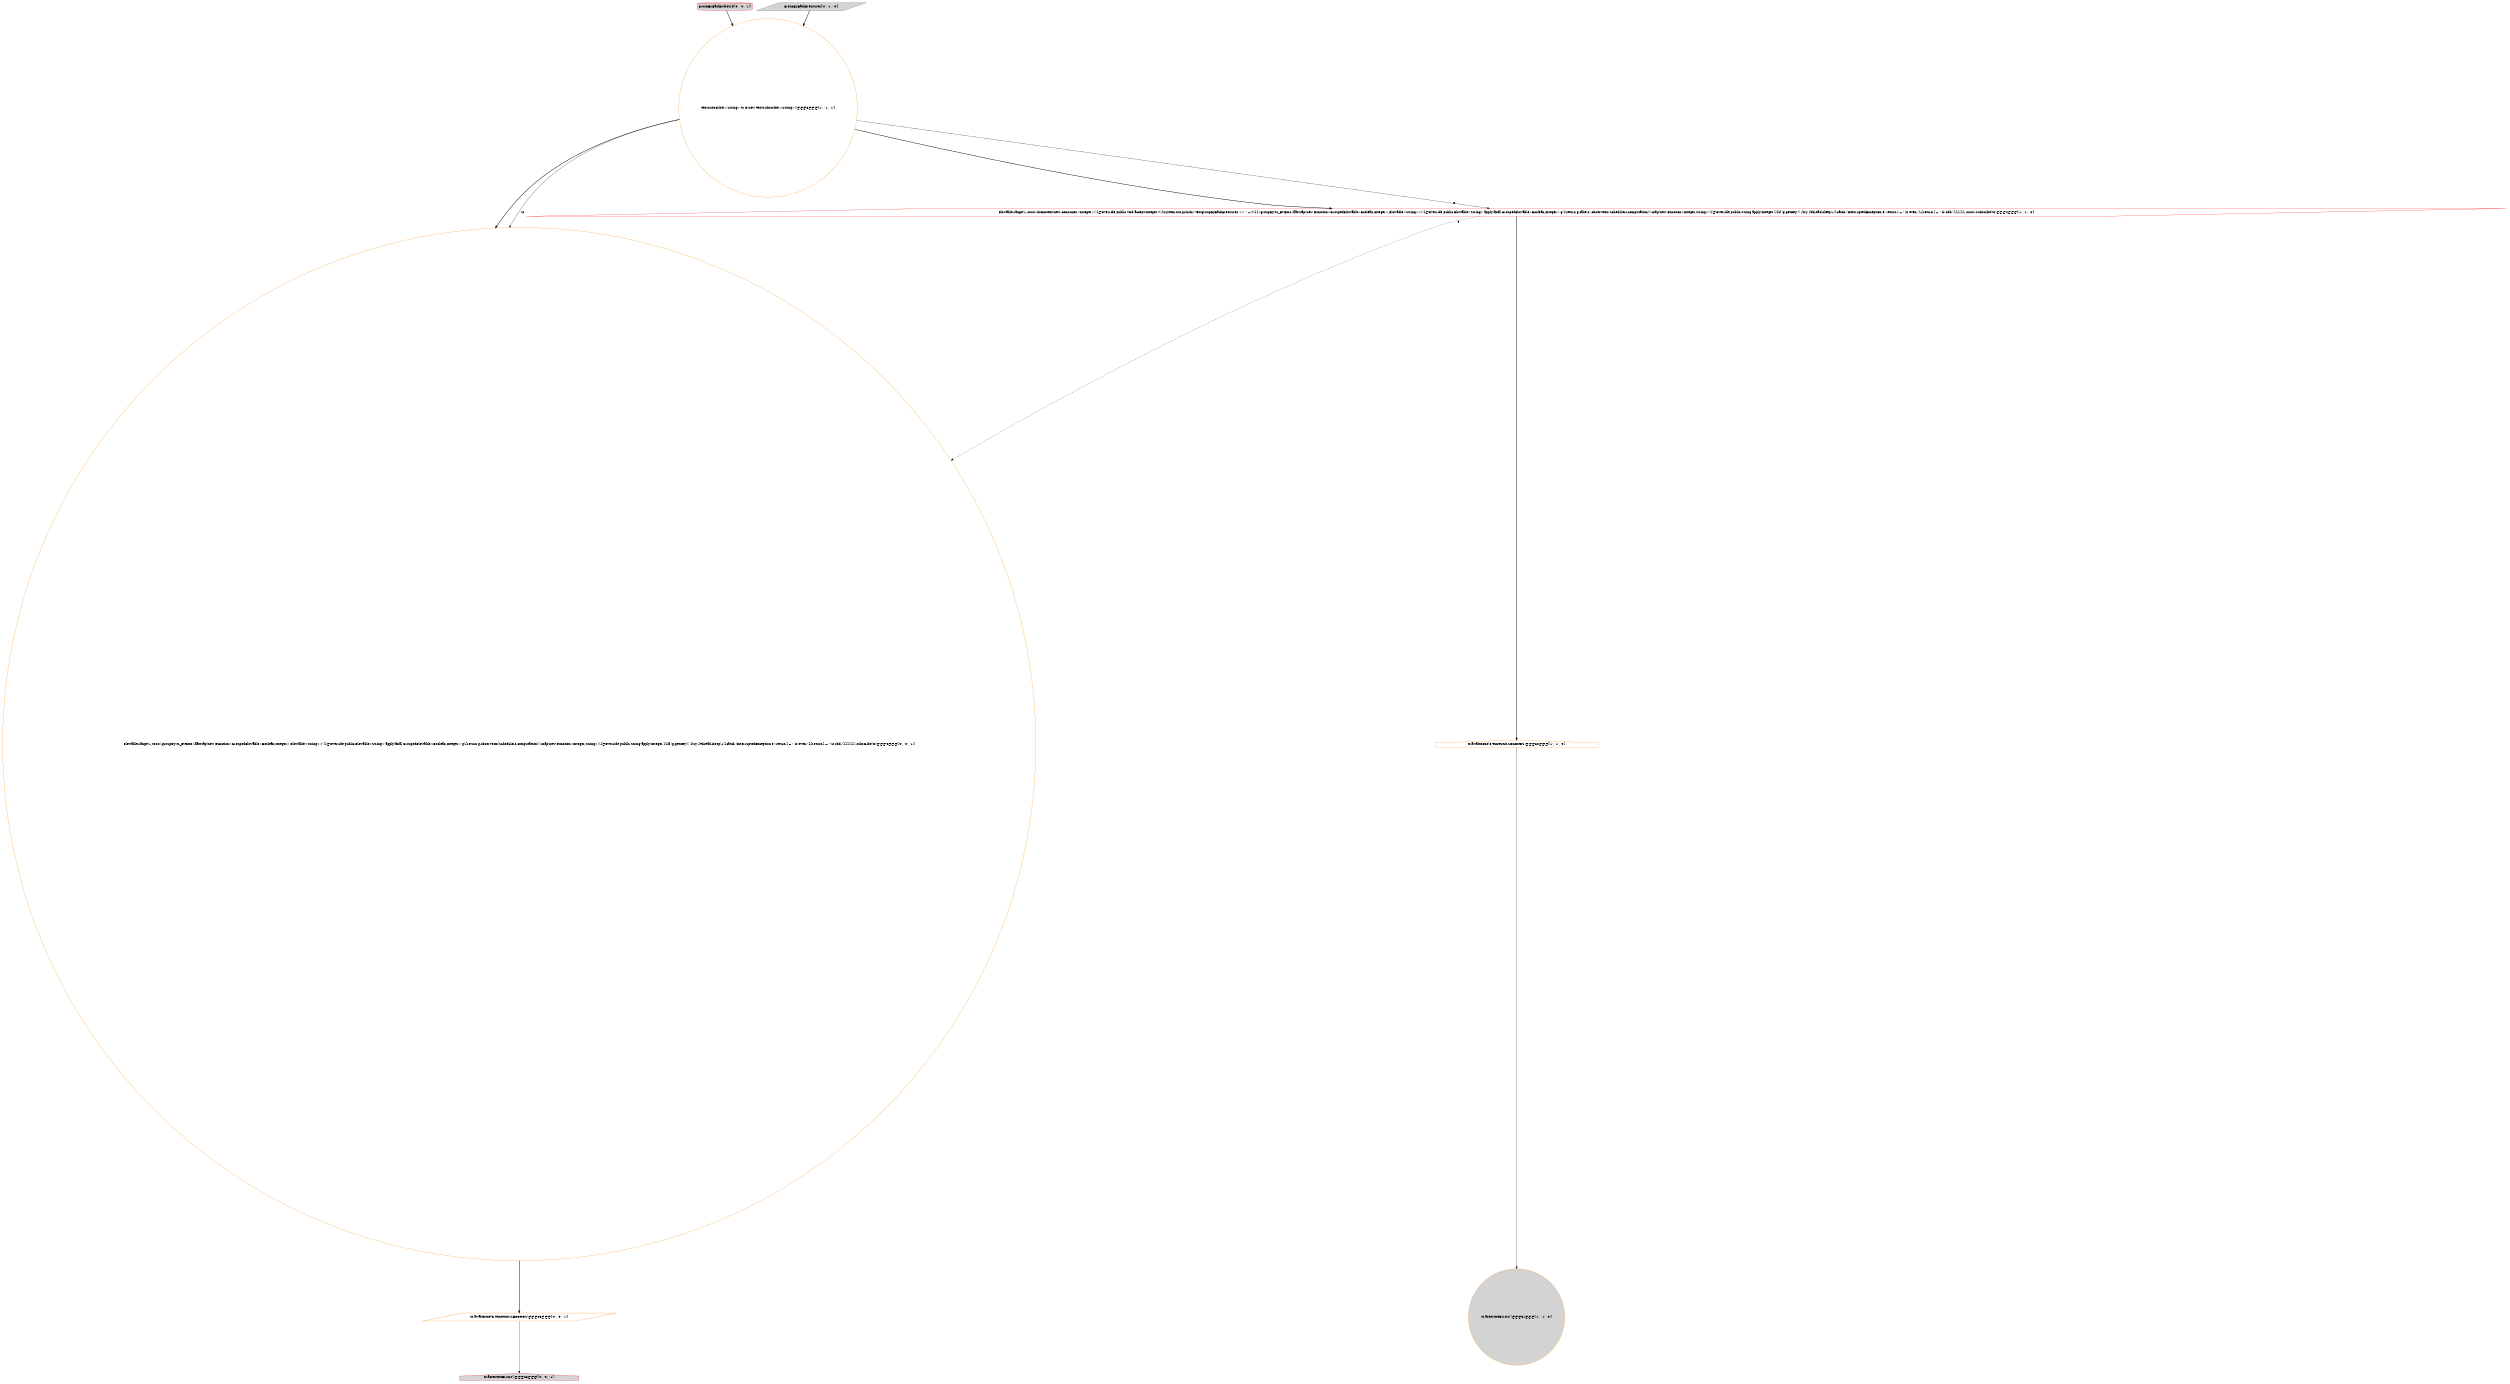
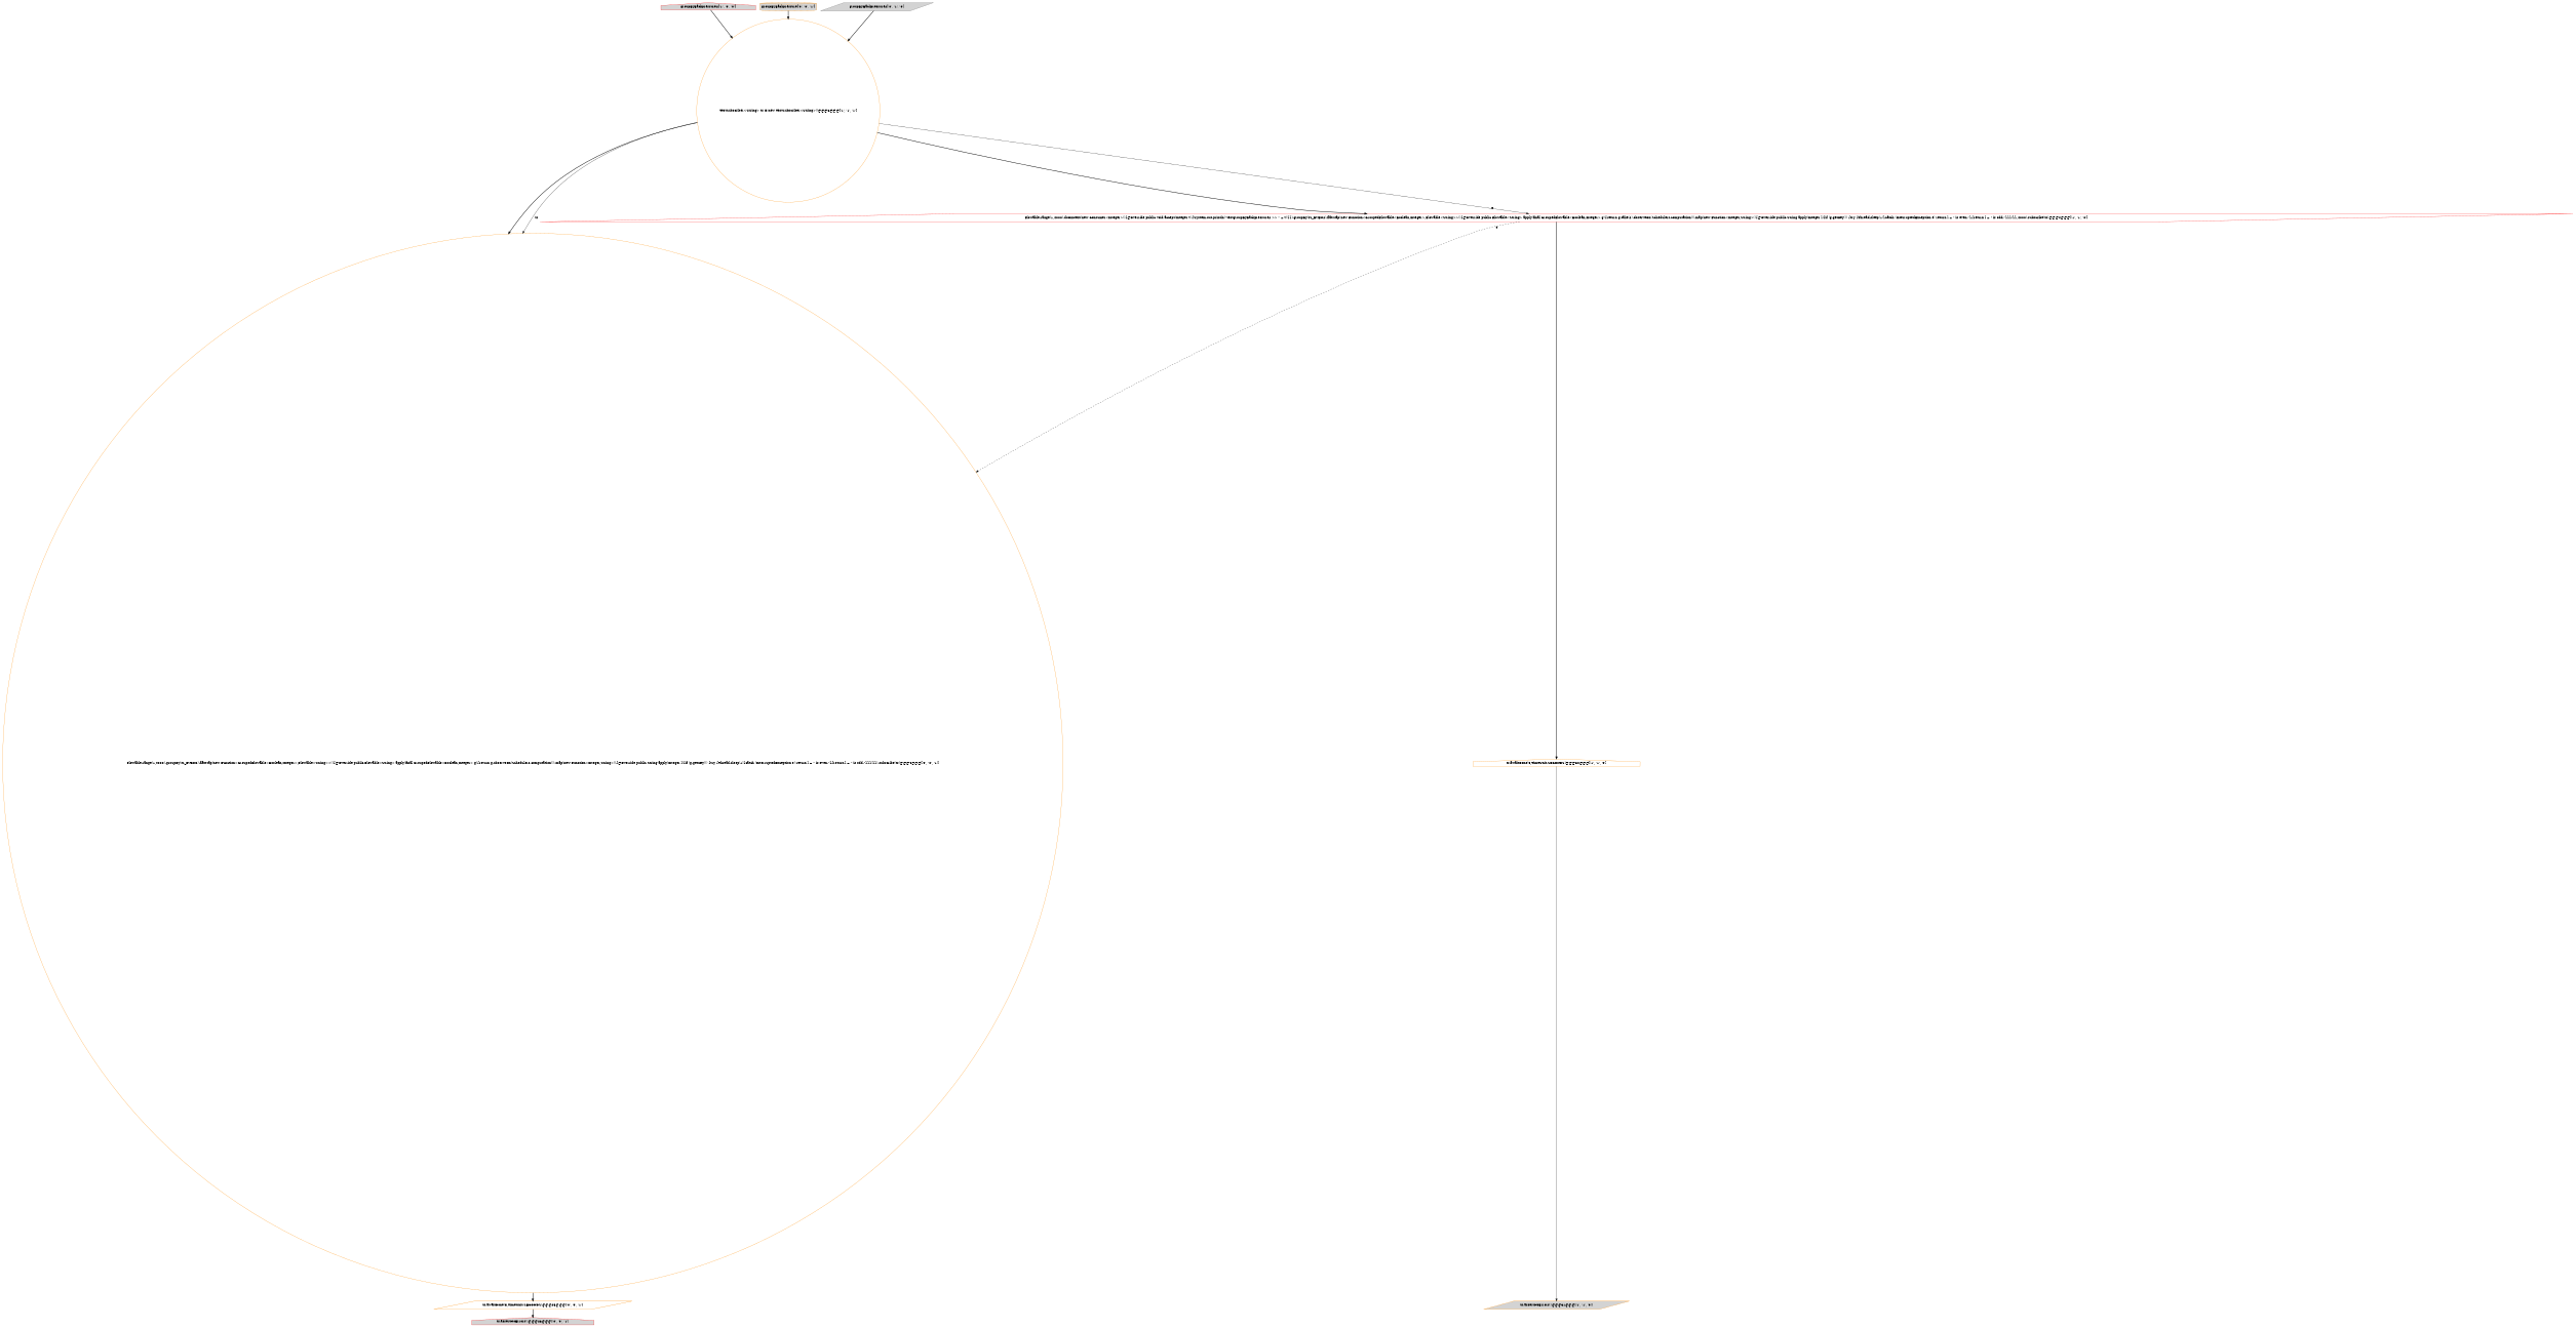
  digraph {
    node [color=darkorange fillcolor=white shape=house style=filled]
    edge [style=bold]
    n1 [label="ts.awaitDone(5,TimeUnit.SECONDS)@@@30@@@['1', '1', '0']"]
-   n2 [fillcolor=lightgray label="ts.assertNoErrors()@@@31@@@['1', '1', '0']" shape=circle]
+   n2 [fillcolor=lightgray label="ts.assertNoErrors()@@@31@@@['1', '1', '0']" shape=parallelogram]
    n3 [label="ts.awaitDone(5,TimeUnit.SECONDS)@@@25@@@['0', '0', '1']" shape=parallelogram]
    n4 [color=red fillcolor=lightgray label="ts.assertNoErrors()@@@26@@@['0', '0', '1']"]
    n5 [label="TestSubscriber<String> ts = new TestSubscriber<String>()@@@3@@@['1', '1', '1']" shape=circle]
    n6 [label="Flowable.range(1,4000).groupBy(IS_EVEN2).flatMap(new Function<GroupedFlowable<Boolean,Integer>,Flowable<String>>(){@Override public Flowable<String> apply(final GroupedFlowable<Boolean,Integer> g){return g.observeOn(Schedulers.computation()).map(new Function<Integer,String>(){@Override public String apply(Integer l){if (g.getKey()) {try {Thread.sleep(1)}catch (InterruptedException e) return l + \" is even.\"}{return l + \" is odd.\"}}})}}).subscribe(ts)@@@4@@@['0', '0', '1']" shape=circle]
    n7 [color=red label="Flowable.range(1,4000).doOnNext(new Consumer<Integer>(){@Override public void accept(Integer v){System.out.println(\"testgroupByBackpressure2 >> \" + v)}}).groupBy(IS_EVEN2).flatMap(new Function<GroupedFlowable<Boolean,Integer>,Flowable<String>>(){@Override public Flowable<String> apply(final GroupedFlowable<Boolean,Integer> g){return g.take(2).observeOn(Schedulers.computation()).map(new Function<Integer,String>(){@Override public String apply(Integer l){if (g.getKey()) {try {Thread.sleep(1)}catch (InterruptedException e) return l + \" is even.\"}{return l + \" is odd.\"}}})}},4000).subscribe(ts)@@@4@@@['1', '1', '0']" shape=parallelogram]
-   n9 [color=red fillcolor=lightgray label="groupByBackpressure['0', '0', '1']" shape=cylinder]
+   n8 [color=red fillcolor=lightgray label="groupByBackpressure2['1', '0', '0']"]
+   n9 [fillcolor=lightgray label="groupByBackpressure['0', '0', '1']" shape=cylinder]
    n10 [color=gray40 fillcolor=lightgray label="groupByBackpressure2['0', '1', '0']" shape=parallelogram]
    n1 -> n2 [style=solid]
-   n3 -> n4 [style=solid]
+   n3 -> n4
    n5 -> n6
    n5 -> n6 [label=ts style=solid]
    n5 -> n7
    n5 -> n7 [label=ts style=solid]
    n6 -> n3
    n7 -> n1
    n7 -> n6 [label=0 style=dashed]
+   n8 -> n5
    n9 -> n5
    n10 -> n5
  }
